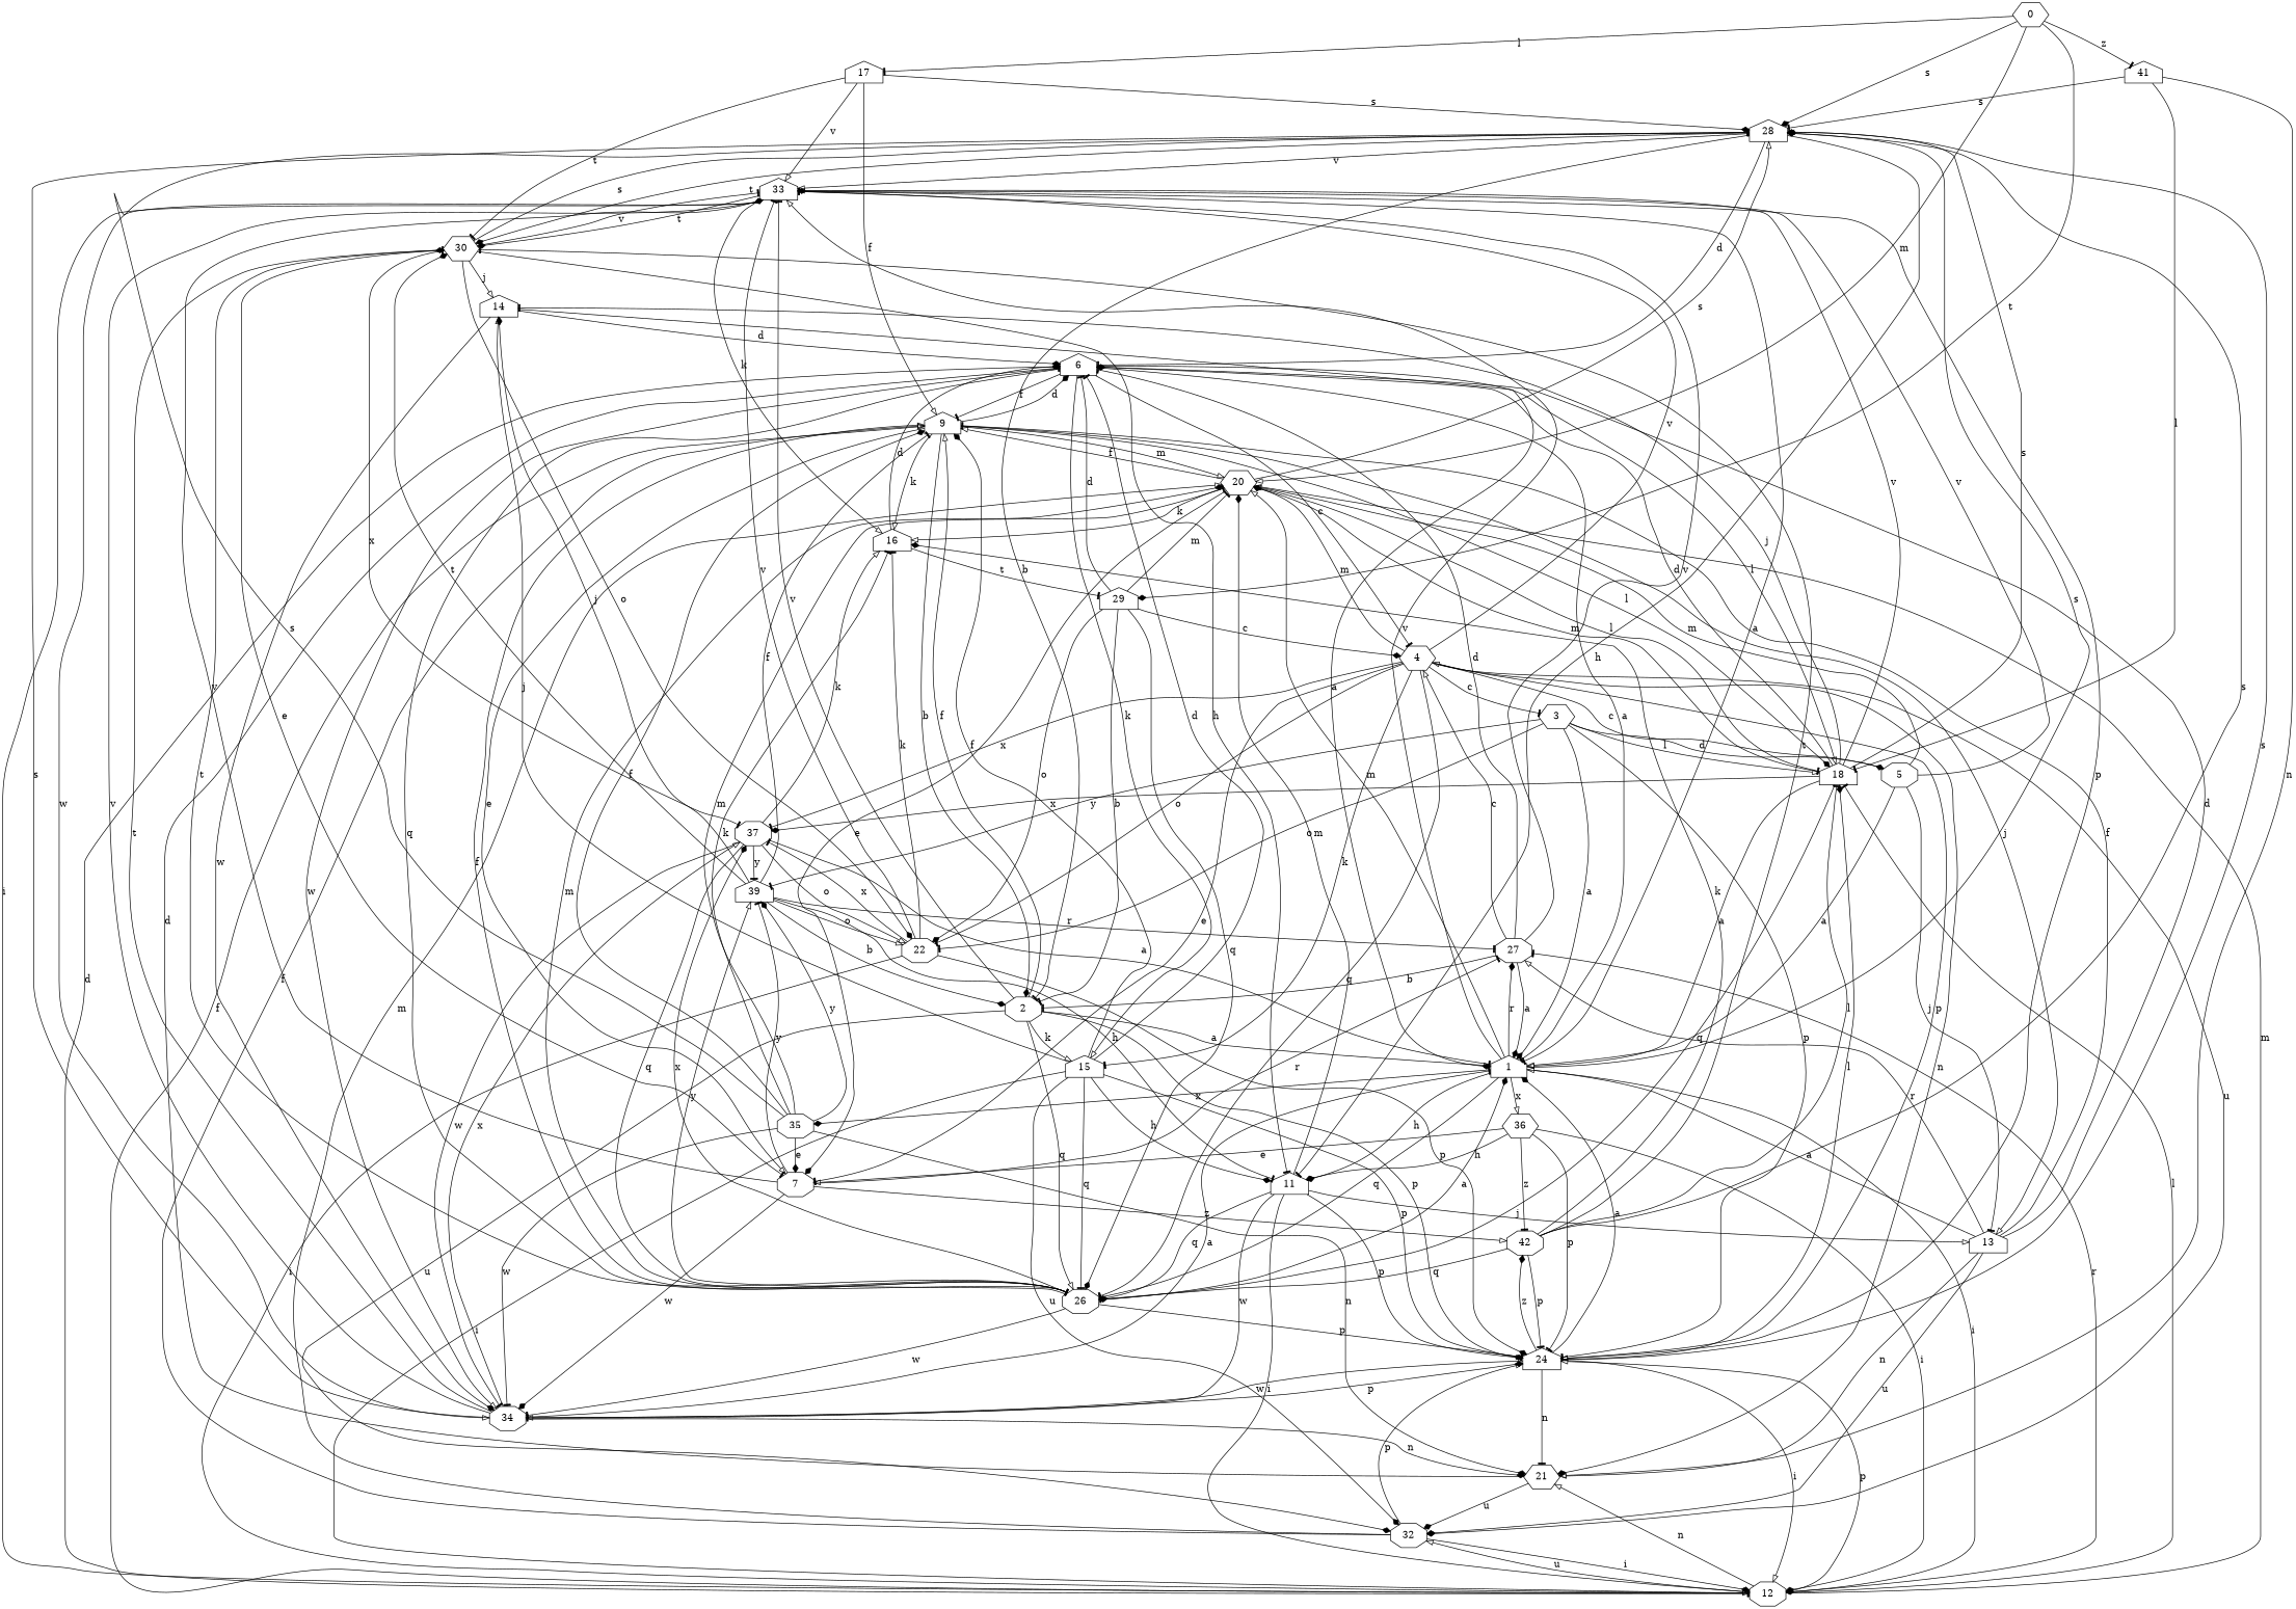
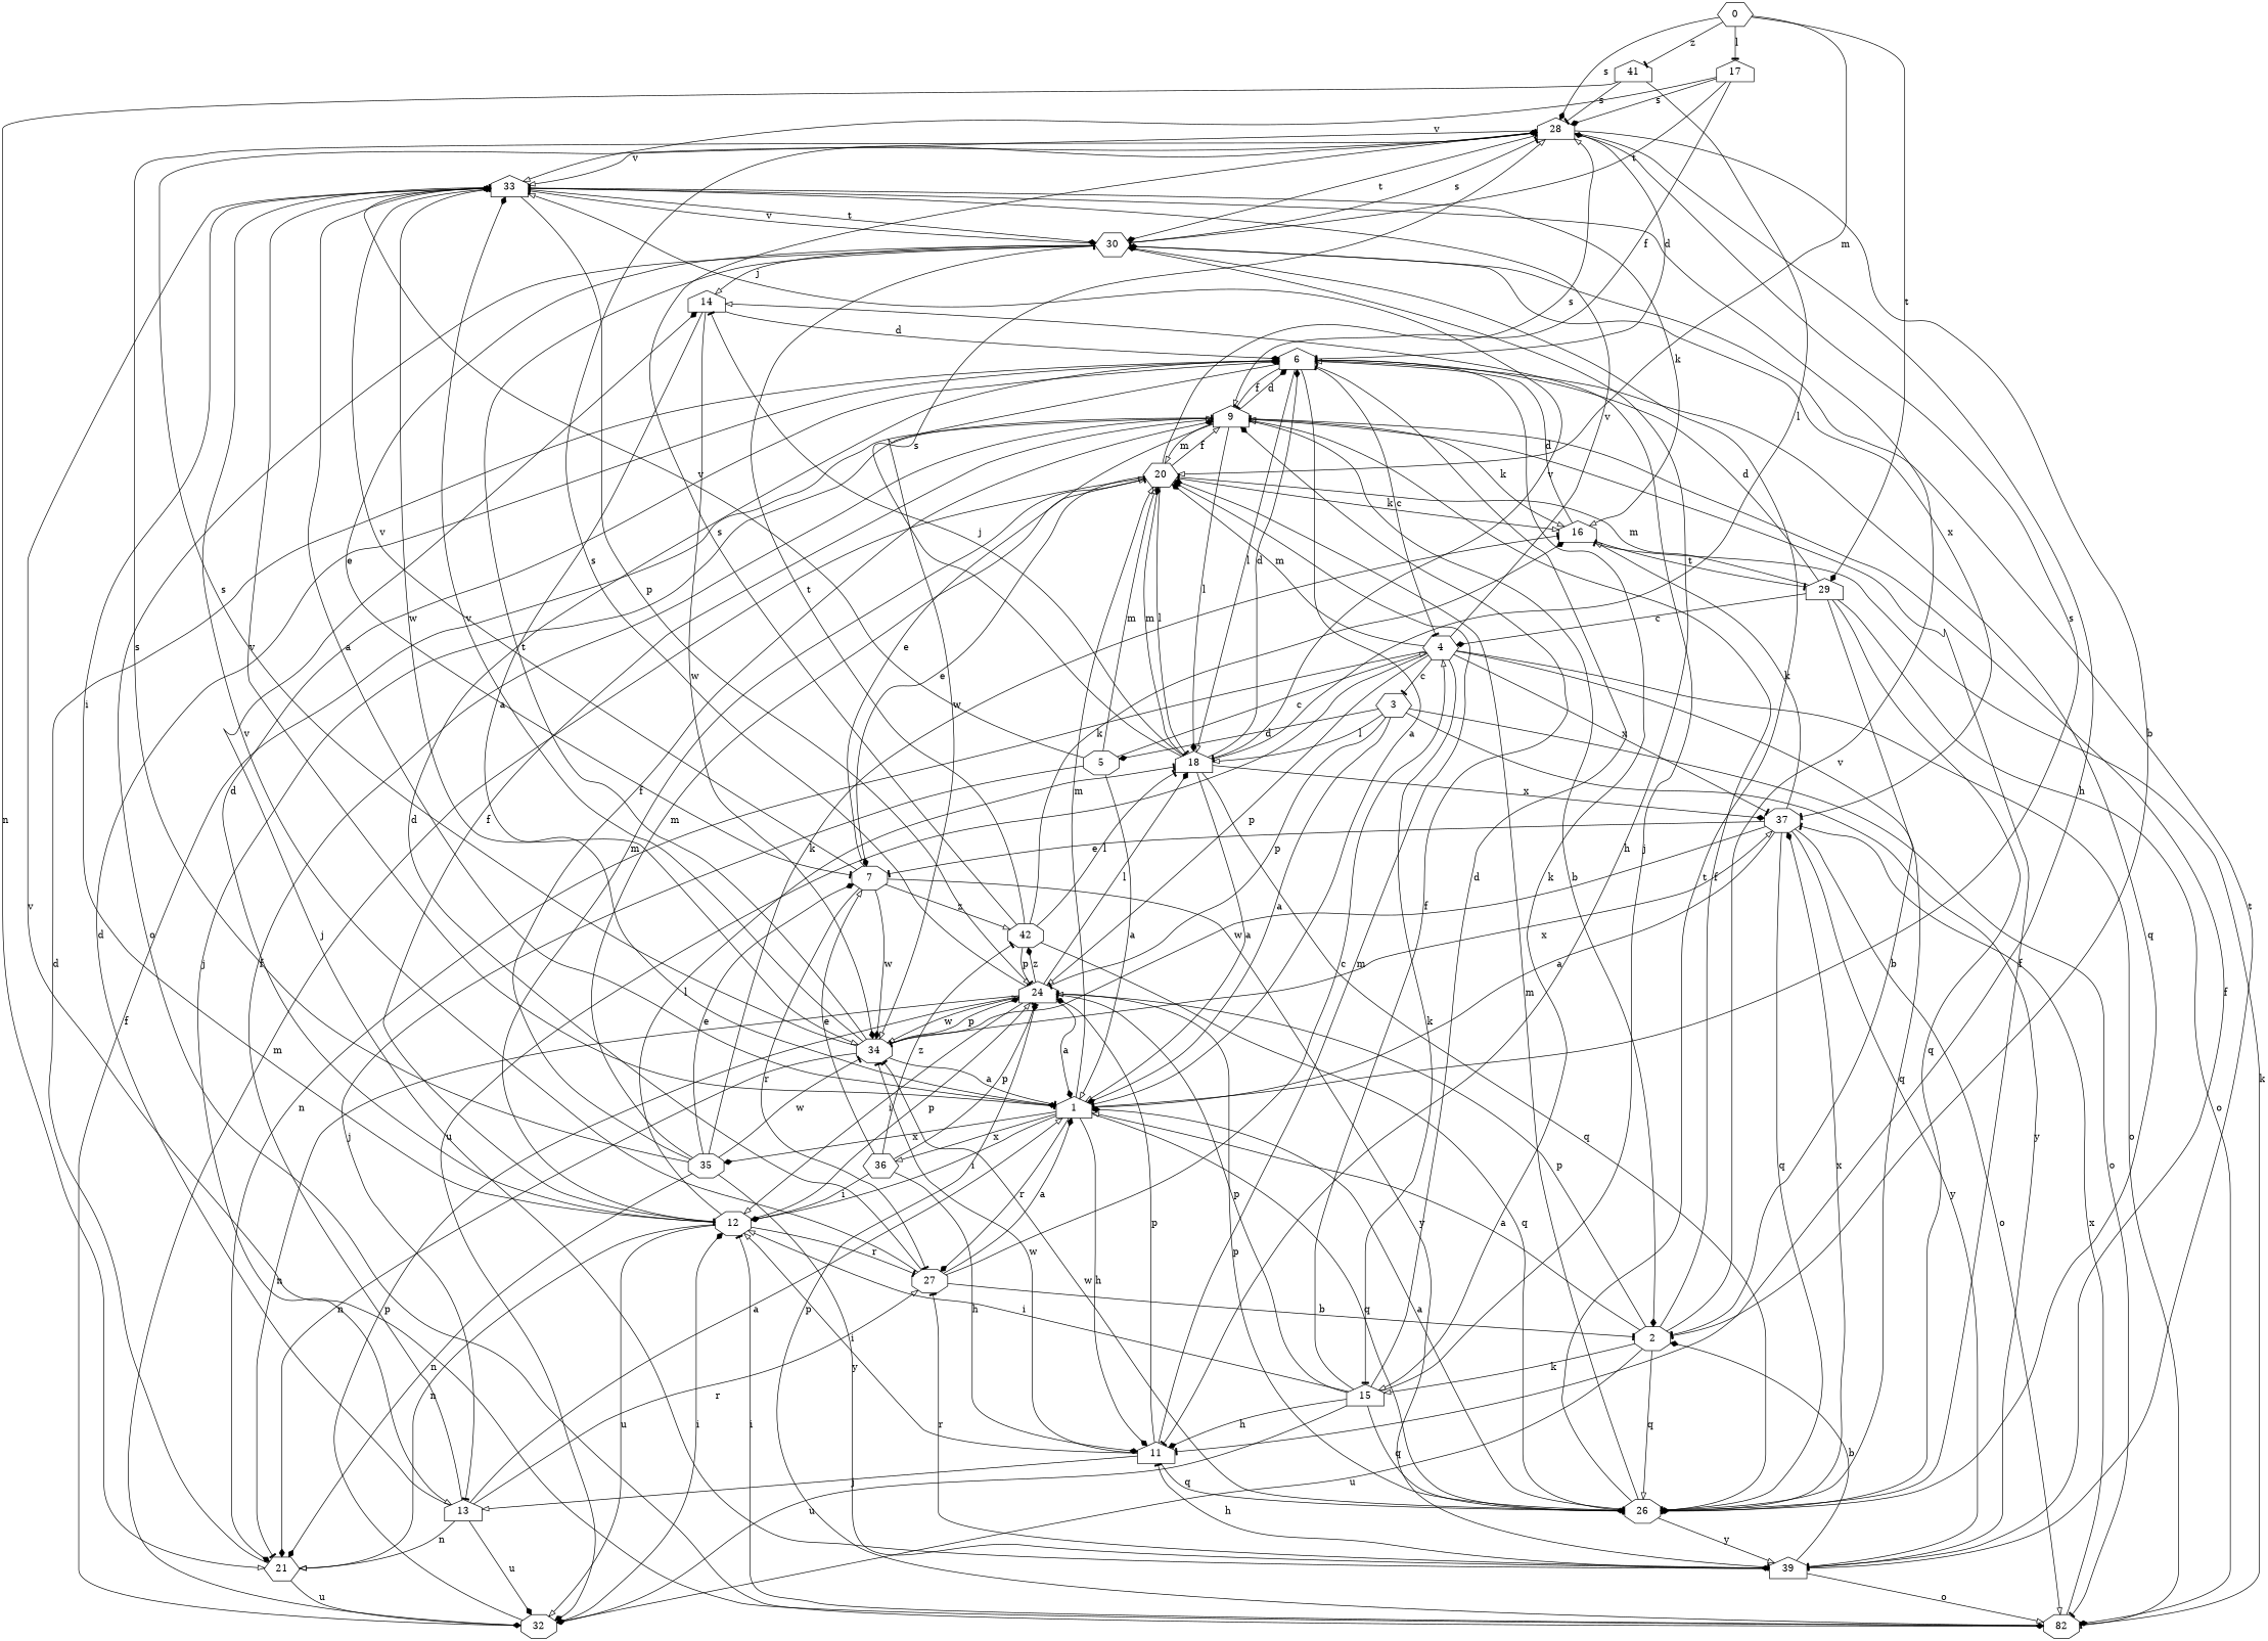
  strict digraph {
    node [shape=house]
    edge [arrowhead=tee]
    0 [shape=hexagon]
    17
    20 [shape=hexagon]
    28
    29
    41
    33
    9
    30 [shape=hexagon]
    18
    7 [shape=octagon]
    16
    11
    2 [shape=octagon]
    6
    26 [shape=octagon]
-   22 [shape=octagon]
+   22 [shape=octagon label=82]
    4 [shape=hexagon]
    21 [shape=hexagon]
    1
    12 [shape=octagon]
    27 [shape=octagon]
    35 [shape=octagon]
    36 [shape=hexagon]
    24
    13
    34 [shape=octagon]
    32 [shape=octagon]
    39
    37 [shape=octagon]
    42 [shape=octagon]
    15
    14
    3 [shape=hexagon]
    5 [shape=octagon]
    0 -> 17 [label=l]
    0 -> 20 [arrowhead=onormal label=m]
    0 -> 28 [arrowhead=diamond label=s]
    0 -> 29 [arrowhead=diamond label=t]
    0 -> 41 [label=z]
    17 -> 28 [arrowhead=diamond label=s]
    17 -> 33 [arrowhead=onormal label=v]
    17 -> 9 [arrowhead=onormal label=f]
    17 -> 30 [label=t]
    20 -> 28 [arrowhead=onormal label=s]
    20 -> 9 [arrowhead=onormal label=f]
    20 -> 18 [label=l]
    20 -> 7 [arrowhead=diamond label=e]
    20 -> 16 [arrowhead=onormal label=k]
    28 -> 33 [arrowhead=onormal label=v]
    28 -> 30 [arrowhead=diamond label=t]
    28 -> 11 [label=h]
    28 -> 2 [label=b]
    28 -> 6 [label=d]
    29 -> 20 [label=m]
    29 -> 2 [label=b]
    29 -> 6 [label=d]
    29 -> 26 [arrowhead=diamond label=q]
    29 -> 22 [arrowhead=diamond label=o]
    29 -> 4 [arrowhead=diamond label=c]
    41 -> 28 [label=s]
    41 -> 18 [label=l]
    41 -> 21 [arrowhead=onormal label=n]
    33 -> 30 [arrowhead=diamond label=t]
    33 -> 16 [arrowhead=onormal label=k]
    33 -> 1 [label=a]
    33 -> 12 [label=i]
    33 -> 24 [arrowhead=onormal label=p]
    33 -> 34 [arrowhead=onormal label=w]
    9 -> 20 [arrowhead=onormal label=m]
    9 -> 18 [arrowhead=diamond label=l]
    9 -> 7 [arrowhead=onormal label=e]
    9 -> 16 [arrowhead=onormal label=k]
    9 -> 2 [arrowhead=diamond label=b]
    9 -> 6 [arrowhead=diamond label=d]
    9 -> 13 [arrowhead=onormal label=j]
    30 -> 28 [label=s]
    30 -> 33 [label=v]
    30 -> 7 [label=e]
    30 -> 11 [label=h]
    30 -> 22 [arrowhead=diamond label=o]
    30 -> 37 [label=x]
    30 -> 14 [arrowhead=onormal label=j]
    18 -> 20 [arrowhead=diamond label=m]
    18 -> 28 [arrowhead=onormal label=s]
    18 -> 33 [arrowhead=onormal label=v]
    18 -> 6 [arrowhead=diamond label=d]
    18 -> 26 [arrowhead=diamond label=q]
    18 -> 1 [arrowhead=onormal label=a]
    18 -> 37 [arrowhead=diamond label=x]
    18 -> 14 [label=j]
    7 -> 33 [arrowhead=diamond label=v]
    7 -> 27 [label=r]
    7 -> 34 [arrowhead=diamond label=w]
    7 -> 39 [label=y]
    7 -> 42 [arrowhead=onormal label=z]
    16 -> 29 [label=t]
    16 -> 6 [arrowhead=onormal label=d]
    11 -> 20 [arrowhead=diamond label=m]
    11 -> 26 [arrowhead=diamond label=q]
    11 -> 12 [arrowhead=onormal label=i]
    11 -> 24 [arrowhead=diamond label=p]
    11 -> 13 [arrowhead=onormal label=j]
    11 -> 34 [label=w]
    2 -> 33 [label=v]
    2 -> 9 [arrowhead=onormal label=f]
    2 -> 26 [arrowhead=onormal label=q]
    2 -> 1 [arrowhead=onormal label=a]
    2 -> 24 [arrowhead=onormal label=p]
    2 -> 32 [arrowhead=diamond label=u]
    2 -> 15 [arrowhead=onormal label=k]
    6 -> 9 [label=f]
    6 -> 18 [arrowhead=onormal label=l]
    6 -> 26 [label=q]
    6 -> 4 [label=c]
    6 -> 1 [label=a]
    6 -> 34 [arrowhead=onormal label=w]
    6 -> 15 [arrowhead=onormal label=k]
    26 -> 20 [arrowhead=diamond label=m]
    26 -> 9 [arrowhead=onormal label=f]
    26 -> 30 [arrowhead=diamond label=t]
    26 -> 1 [arrowhead=diamond label=a]
    26 -> 24 [label=p]
    26 -> 34 [label=w]
    26 -> 39 [arrowhead=onormal label=y]
    26 -> 37 [arrowhead=diamond label=x]
    22 -> 33 [label=v]
    22 -> 16 [label=k]
    22 -> 12 [label=i]
    22 -> 24 [arrowhead=diamond label=p]
    22 -> 37 [label=x]
    4 -> 20 [arrowhead=diamond label=m]
    4 -> 33 [label=v]
    4 -> 26 [label=q]
    4 -> 22 [label=o]
    4 -> 21 [arrowhead=diamond label=n]
    4 -> 24 [arrowhead=onormal label=p]
    4 -> 32 [arrowhead=diamond label=u]
    4 -> 37 [label=x]
    4 -> 15 [label=k]
    4 -> 3 [label=c]
    21 -> 6 [label=d]
    21 -> 32 [arrowhead=diamond label=u]
    1 -> 20 [arrowhead=onormal label=m]
    1 -> 28 [arrowhead=diamond label=s]
    1 -> 33 [arrowhead=onormal label=v]
    1 -> 11 [arrowhead=diamond label=h]
    1 -> 26 [label=q]
    1 -> 12 [arrowhead=diamond label=i]
    1 -> 27 [arrowhead=diamond label=r]
    1 -> 35 [arrowhead=diamond label=x]
    1 -> 36 [arrowhead=onormal label=x]
    12 -> 20 [arrowhead=onormal label=m]
    12 -> 9 [arrowhead=onormal label=f]
    12 -> 18 [label=l]
    12 -> 6 [arrowhead=diamond label=d]
    12 -> 21 [arrowhead=onormal label=n]
    12 -> 27 [label=r]
    12 -> 24 [arrowhead=onormal label=p]
    12 -> 32 [arrowhead=onormal label=u]
    27 -> 33 [label=v]
    27 -> 2 [label=b]
    27 -> 6 [label=d]
    27 -> 4 [arrowhead=onormal label=c]
    27 -> 1 [arrowhead=diamond label=a]
    35 -> 20 [label=m]
    35 -> 28 [label=s]
    35 -> 9 [arrowhead=diamond label=f]
    35 -> 7 [arrowhead=diamond label=e]
    35 -> 16 [label=k]
    35 -> 21 [arrowhead=diamond label=n]
    35 -> 34 [label=w]
    35 -> 39 [arrowhead=diamond label=y]
    36 -> 7 [arrowhead=onormal label=e]
    36 -> 11 [arrowhead=diamond label=h]
    36 -> 12 [arrowhead=diamond label=i]
    36 -> 24 [label=p]
    36 -> 42 [label=z]
    24 -> 28 [arrowhead=diamond label=s]
    24 -> 18 [arrowhead=diamond label=l]
    24 -> 21 [label=n]
    24 -> 1 [arrowhead=diamond label=a]
    24 -> 12 [arrowhead=onormal label=i]
    24 -> 34 [arrowhead=onormal label=w]
    24 -> 42 [arrowhead=diamond label=z]
    13 -> 9 [label=f]
    13 -> 6 [arrowhead=diamond label=d]
    13 -> 21 [arrowhead=onormal label=n]
    13 -> 1 [arrowhead=onormal label=a]
    13 -> 27 [arrowhead=onormal label=r]
    13 -> 32 [arrowhead=diamond label=u]
    34 -> 28 [label=s]
    34 -> 33 [arrowhead=diamond label=v]
    34 -> 30 [label=t]
    34 -> 21 [arrowhead=diamond label=n]
    34 -> 1 [label=a]
    34 -> 24 [arrowhead=diamond label=p]
    34 -> 37 [arrowhead=onormal label=x]
    32 -> 20 [arrowhead=onormal label=m]
    32 -> 9 [arrowhead=onormal label=f]
    32 -> 12 [arrowhead=diamond label=i]
    32 -> 24 [arrowhead=onormal label=p]
    39 -> 9 [label=f]
    39 -> 30 [arrowhead=diamond label=t]
    39 -> 11 [label=h]
    39 -> 2 [arrowhead=diamond label=b]
    39 -> 22 [arrowhead=onormal label=o]
    39 -> 27 [label=r]
    39 -> 14 [arrowhead=diamond label=j]
-   4 -> 7 [label=e]
+   37 -> 7 [label=e]
    37 -> 16 [arrowhead=onormal label=k]
    37 -> 26 [label=q]
    37 -> 22 [arrowhead=onormal label=o]
    37 -> 1 [label=a]
    37 -> 34 [label=w]
    37 -> 39 [label=y]
    42 -> 28 [arrowhead=diamond label=s]
    42 -> 30 [label=t]
    42 -> 18 [label=l]
    42 -> 16 [arrowhead=diamond label=k]
    42 -> 26 [label=q]
    42 -> 24 [label=p]
    15 -> 9 [arrowhead=diamond label=f]
    15 -> 11 [arrowhead=diamond label=h]
    15 -> 6 [label=d]
    15 -> 26 [label=q]
    15 -> 12 [arrowhead=onormal label=i]
    15 -> 24 [label=p]
    15 -> 32 [arrowhead=diamond label=u]
    15 -> 14 [arrowhead=onormal label=j]
    14 -> 6 [arrowhead=diamond label=d]
    14 -> 1 [arrowhead=diamond label=a]
    14 -> 34 [arrowhead=diamond label=w]
    3 -> 18 [arrowhead=onormal label=l]
    3 -> 22 [label=o]
    3 -> 1 [arrowhead=diamond label=a]
    3 -> 24 [label=p]
    3 -> 39 [label=y]
    3 -> 5 [arrowhead=diamond label=d]
    5 -> 20 [arrowhead=onormal label=m]
    5 -> 33 [arrowhead=diamond label=v]
    5 -> 4 [arrowhead=onormal label=c]
    5 -> 1 [arrowhead=onormal label=a]
    5 -> 13 [label=j]
  }
